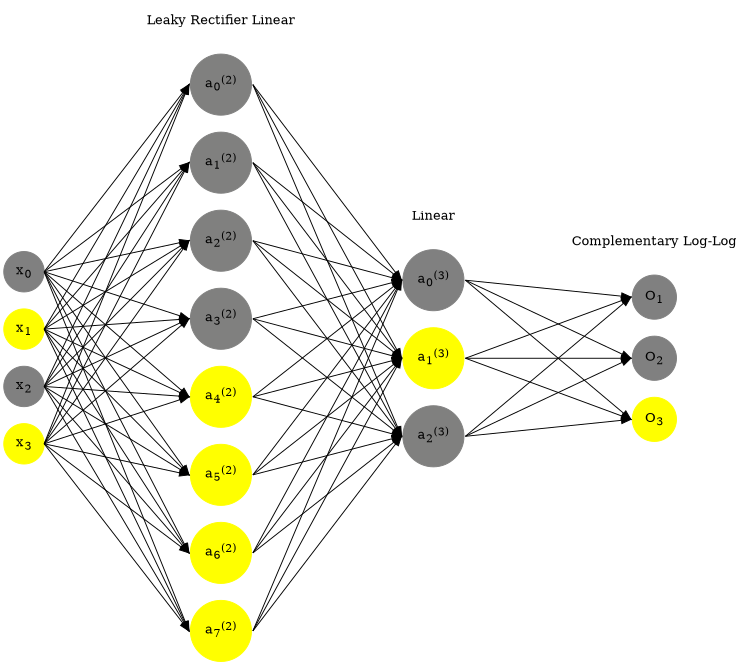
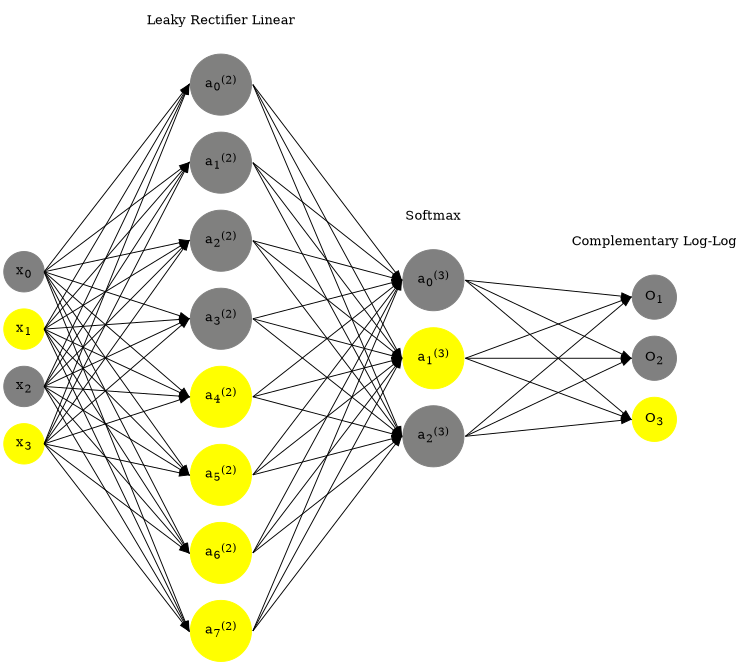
  digraph {
    rankdir=LR
    ranksep=1.4
    splines=false
    node [color="0.1667, 0.0, 0.5" fillcolor="0.1667, 0.0, 0.5" shape=circle style=filled]
    edge [headport=w style=solid tailport=e]
    n1 [label=<x<sub>0</sub>>]
    n2 [color="0.1667, 1.0, 1.0" fillcolor="0.1667, 1.0, 1.0" label=<x<sub>1</sub>>]
    n3 [label=<x<sub>2</sub>>]
    n4 [color="0.1667, 1.0, 1.0" fillcolor="0.1667, 1.0, 1.0" label=<x<sub>3</sub>>]
    n5 [color="0.1667, 0.002735, 0.501368" fillcolor="0.1667, 0.002735, 0.501368" label=<a<sub>0</sub><sup>(2)</sup>>]
    n6 [color="0.1667, 0.006554, 0.503277" fillcolor="0.1667, 0.006554, 0.503277" label=<a<sub>1</sub><sup>(2)</sup>>]
    n7 [color="0.1667, 0.002304, 0.501152" fillcolor="0.1667, 0.002304, 0.501152" label=<a<sub>2</sub><sup>(2)</sup>>]
    n8 [color="0.1667, 0.000873, 0.500436" fillcolor="0.1667, 0.000873, 0.500436" label=<a<sub>3</sub><sup>(2)</sup>>]
    n9 [color="0.1667, 3.344130, 2.172065" fillcolor="0.1667, 3.344130, 2.172065" label=<a<sub>4</sub><sup>(2)</sup>>]
    n10 [color="0.1667, 3.277989, 2.138995" fillcolor="0.1667, 3.277989, 2.138995" label=<a<sub>5</sub><sup>(2)</sup>>]
    n11 [color="0.1667, 2.457655, 1.728828" fillcolor="0.1667, 2.457655, 1.728828" label=<a<sub>6</sub><sup>(2)</sup>>]
    n12 [color="0.1667, 2.790421, 1.895211" fillcolor="0.1667, 2.790421, 1.895211" label=<a<sub>7</sub><sup>(2)</sup>>]
    n13 [color="0.1667, 0.000000, 0.500000" fillcolor="0.1667, 0.000000, 0.500000" label=<a<sub>0</sub><sup>(3)</sup>>]
    n14 [color="0.1667, 0.999990, 0.999995" fillcolor="0.1667, 0.999990, 0.999995" label=<a<sub>1</sub><sup>(3)</sup>>]
    n15 [color="0.1667, 0.000010, 0.500005" fillcolor="0.1667, 0.000010, 0.500005" label=<a<sub>2</sub><sup>(3)</sup>>]
    n16 [label=<O<sub>1</sub>>]
    n17 [label=<O<sub>2</sub>>]
    n18 [color="0.1667, 1.0, 1.0" fillcolor="0.1667, 1.0, 1.0" label=<O<sub>3</sub>>]
    n19 [label="Leaky Rectifier Linear" shape=plaintext color="" fillcolor="" style=""]
-   n20 [label=Linear shape=plaintext color="" fillcolor="" style=""]
+   n20 [label=Softmax shape=plaintext color="" fillcolor="" style=""]
    n21 [label="Complementary Log-Log" shape=plaintext color="" fillcolor="" style=""]
    subgraph sub_1 {
      n1
    }
    subgraph sub_2 {
      n2
    }
    subgraph sub_3 {
      n3
    }
    subgraph sub_4 {
      n4
    }
    subgraph sub_5 {
      n5
    }
    subgraph sub_6 {
      n6
    }
    subgraph sub_7 {
      n7
    }
    subgraph sub_8 {
      n8
    }
    subgraph sub_9 {
      n9
    }
    subgraph sub_10 {
      n10
    }
    subgraph sub_11 {
      n11
    }
    subgraph sub_12 {
      n12
    }
    subgraph sub_13 {
      n13
    }
    subgraph sub_14 {
      n14
    }
    subgraph sub_15 {
      n15
    }
    subgraph sub_16 {
      n16
    }
    subgraph sub_17 {
      n17
    }
    subgraph sub_18 {
      n18
    }
    subgraph sub_19 {
      rank=same
      n1
      n2
      n3
      n4
    }
    subgraph sub_20 {
      rank=same
      n5
      n6
      n7
      n8
      n9
      n10
      n11
      n12
    }
    subgraph sub_21 {
      rank=same
      n13
      n14
      n15
    }
    subgraph sub_22 {
      rank=same
      n16
      n17
      n18
    }
    subgraph sub_23 {
      rank=same
      n5
      n19
    }
    subgraph sub_24 {
      rank=same
      n13
      n20
    }
    subgraph sub_25 {
      rank=same
      n16
      n21
    }
    n1 -> n2 [style=invis]
    n1 -> n5
    n1 -> n6
    n1 -> n7
    n1 -> n8
    n1 -> n9
    n1 -> n10
    n1 -> n11
    n1 -> n12
    n2 -> n3 [style=invis]
    n2 -> n5
    n2 -> n6
    n2 -> n7
    n2 -> n8
    n2 -> n9
    n2 -> n10
    n2 -> n11
    n2 -> n12
    n3 -> n4 [style=invis]
    n3 -> n5
    n3 -> n6
    n3 -> n7
    n3 -> n8
    n3 -> n9
    n3 -> n10
    n3 -> n11
    n3 -> n12
    n4 -> n5
    n4 -> n6
    n4 -> n7
    n4 -> n8
    n4 -> n9
    n4 -> n10
    n4 -> n11
    n4 -> n12
    n5 -> n6 [style=invis]
    n5 -> n13
    n5 -> n14
    n5 -> n15
    n6 -> n7 [style=invis]
    n6 -> n13
    n6 -> n14
    n6 -> n15
    n7 -> n8 [style=invis]
    n7 -> n13
    n7 -> n14
    n7 -> n15
    n8 -> n9 [style=invis]
    n8 -> n13
    n8 -> n14
    n8 -> n15
    n9 -> n10 [style=invis]
    n9 -> n13
    n9 -> n14
    n9 -> n15
    n10 -> n11 [style=invis]
    n10 -> n13
    n10 -> n14
    n10 -> n15
    n11 -> n12 [style=invis]
    n11 -> n13
    n11 -> n14
    n11 -> n15
    n12 -> n13
    n12 -> n14
    n12 -> n15
    n13 -> n14 [style=invis]
    n13 -> n16
    n13 -> n17
    n13 -> n18
    n14 -> n15 [style=invis]
    n14 -> n16
    n14 -> n17
    n14 -> n18
    n15 -> n16
    n15 -> n17
    n15 -> n18
    n16 -> n17 [style=invis]
    n17 -> n18 [style=invis]
    n19 -> n5 [style=invis]
    n20 -> n13 [style=invis]
    n21 -> n16 [style=invis]
  }
